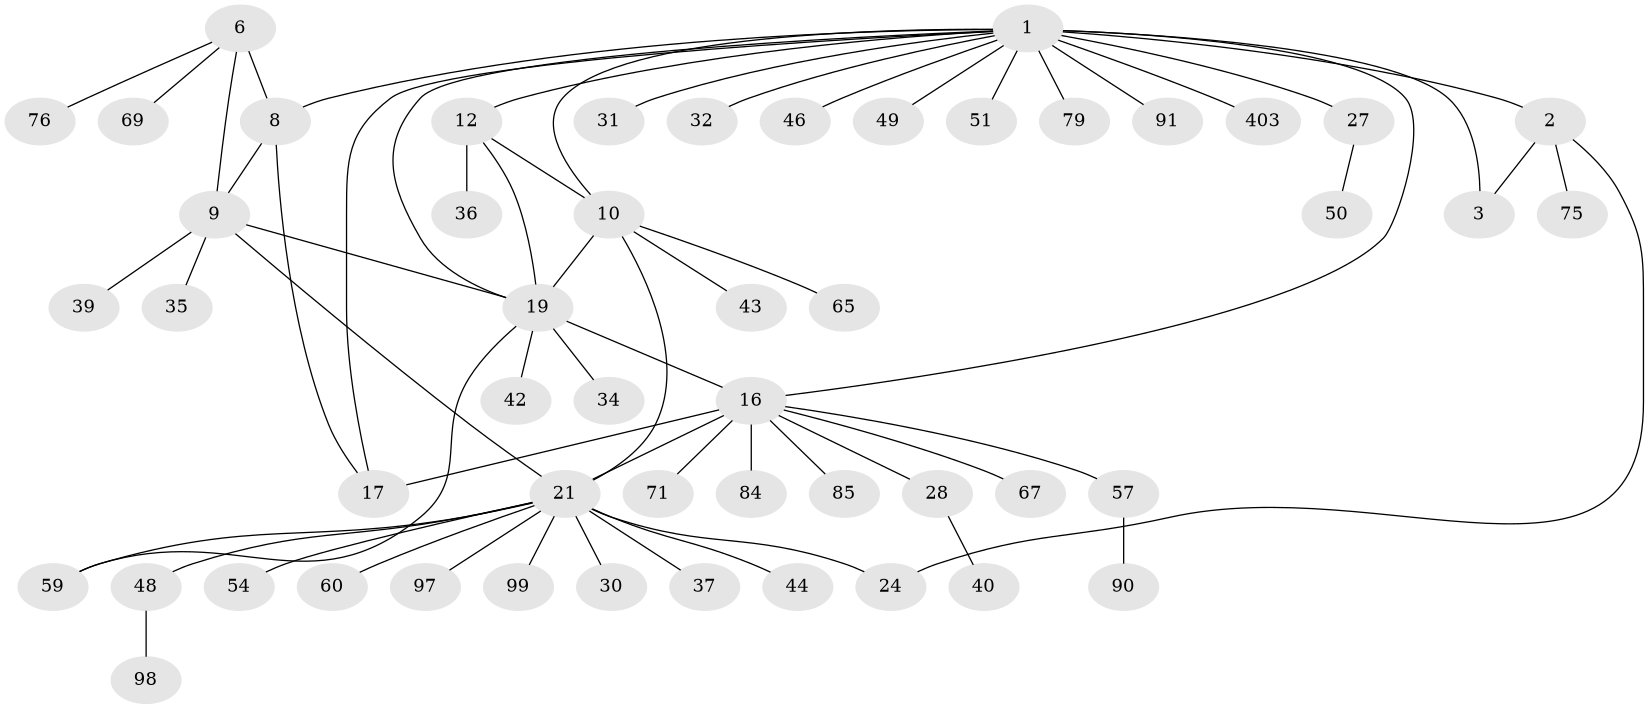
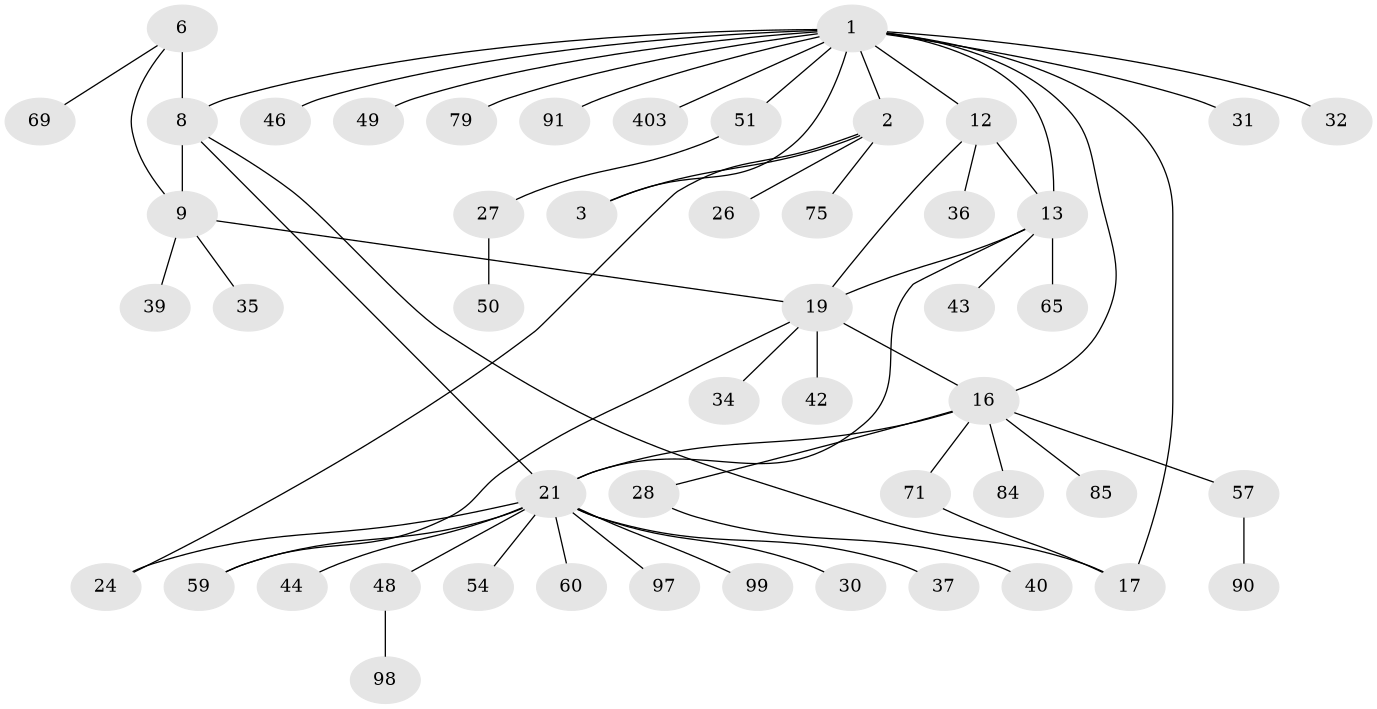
  graph {
    node [color=gray90 style=filled]
    1 [super="+4+61+5"]
    2
    3 [super="+53+92+83+64"]
    8 [super="+10"]
    12
-   13 [super="+14+74" label=10]
+   13 [super="+14+74"]
    n7 [label=19]
    16 [super="+19+18+29+71+52+20"]
    17 [super="+78+86+104"]
    27
    31 [super="+87"]
    32 [super="+77"]
    46 [super="+55"]
    49
    51
    79
    91
    n18 [label=403]
    24
+   26
    75
    9 [super="+65+80+72+33+56"]
    21 [super="+23+22+25+96+93"]
    36 [super="+38"]
    43
    n26 [label=65 super="+82+101"]
    34
    42
    59
    28 [super="+62+100"]
    57
-   67 [super="+70"]
    n33 [label=71 super="+95"]
    84
    85
    50 [super="+102"]
    6 [super="+7"]
    69
-   76
    35
    39 [super="+94"]
    30
    37 [super="+88"]
    44
    48
    54 [super="+58"]
    60
    97
    99
    40
    90
    98
    1 -- 2 [weight=3]
    1 -- 3 [weight=3]
    1 -- 8
    1 -- 12
    1 -- 13 [weight=2]
-   1 -- n7
    1 -- 16
    1 -- 17
-   1 -- 27
+   51 -- 27
    1 -- 31
    1 -- 32
    1 -- 46
    1 -- 49
    1 -- 51
    1 -- 79
    1 -- 91
    1 -- n18
    2 -- 3
    2 -- 24
+   2 -- 26
    2 -- 75
    8 -- 17
    8 -- 9 [weight=2]
-   9 -- 21
+   8 -- 21
    12 -- 13 [weight=2]
    12 -- n7
    12 -- 36
    13 -- n7 [weight=2]
    13 -- 21
    13 -- 43
    13 -- n26
    n7 -- 16
    n7 -- 34
    n7 -- 42
    n7 -- 59
-   16 -- 17 [weight=4]
+   n33 -- 17 [weight=4]
    16 -- 21
    16 -- 28
    16 -- 57
-   16 -- 67
    16 -- n33
    16 -- 84
    16 -- 85
    27 -- 50
    9 -- n7
    9 -- 35
    9 -- 39
    21 -- 24 [weight=4]
    21 -- 59
    21 -- 30
    21 -- 37
    21 -- 44
    21 -- 48
    21 -- 54
    21 -- 60
    21 -- 97
    21 -- 99
    28 -- 40
    57 -- 90
    6 -- 8 [weight=4]
    6 -- 9 [weight=2]
    6 -- 69
-   6 -- 76
    48 -- 98
  }
